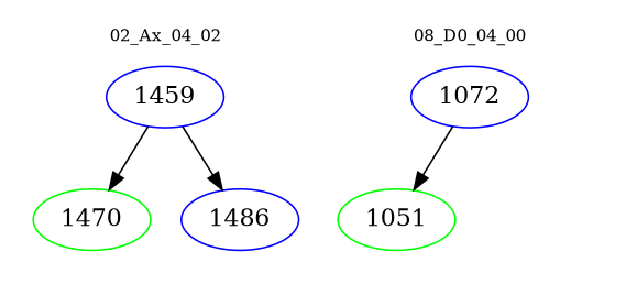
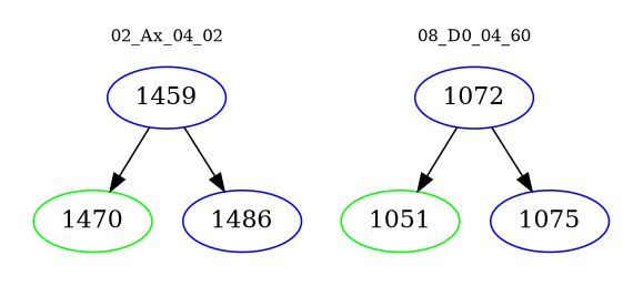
  digraph {
    node [color=blue]
    edge [color=black]
    n1 [label=1459]
    n2 [color=green label=1470]
    n3 [label=1486]
    n4 [label=1072]
    n5 [color=green label=1051]
+   n6 [label=1075]
    subgraph cluster_1 {
      color=white
      fontsize=10
      label="02_Ax_04_02"
      n1
      n2
      n3
    }
    subgraph cluster_2 {
      color=white
      fontsize=10
-     label="08_D0_04_00"
+     label="08_D0_04_60"
      n4
      n5
+     n6
    }
    n1 -> n2
    n1 -> n3
    n4 -> n5
+   n4 -> n6
  }
